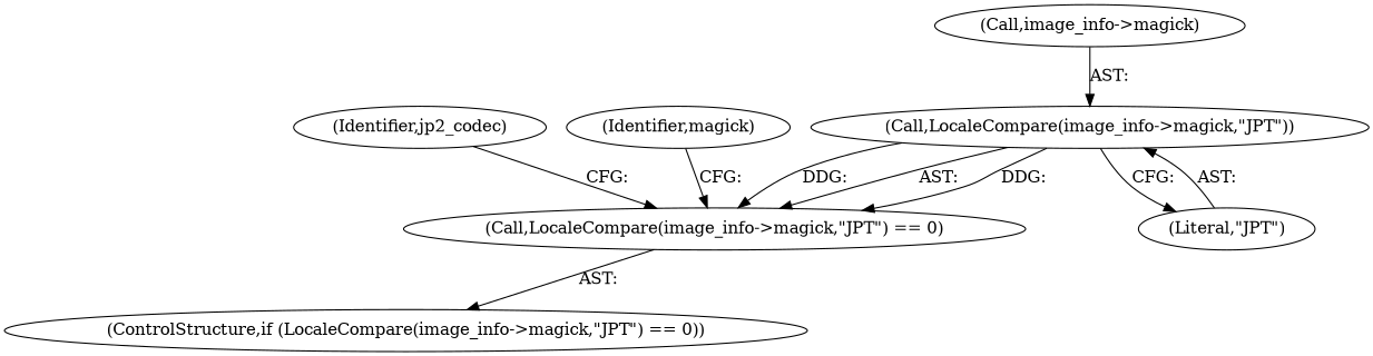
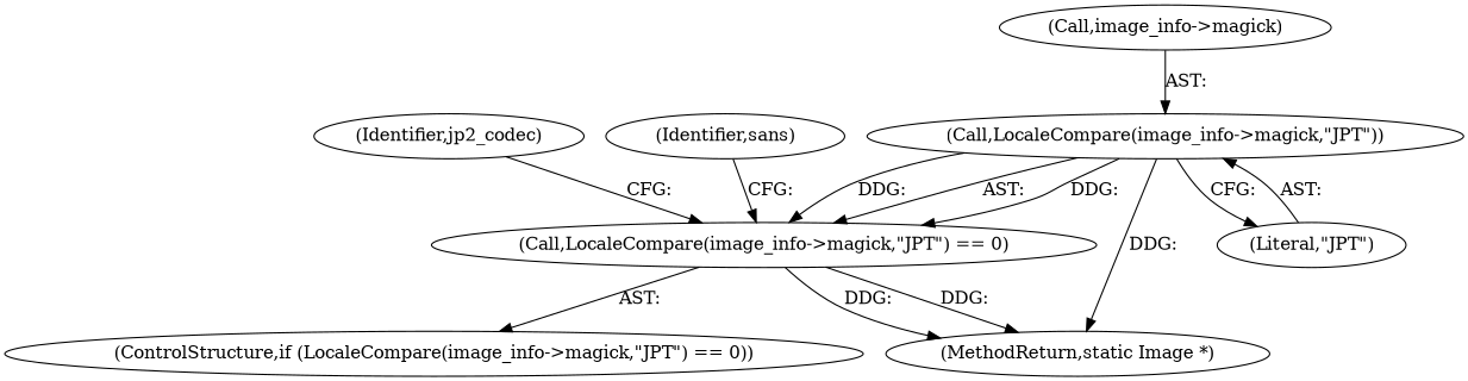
  digraph {
    n1 [label="(Call,LocaleCompare(image_info->magick,\"JPT\"))"]
    n2 [label="(Call,LocaleCompare(image_info->magick,\"JPT\") == 0)"]
+   n3 [label="(MethodReturn,static Image *)"]
    n4 [label="(Literal,\"JPT\")"]
    n5 [label="(ControlStructure,if (LocaleCompare(image_info->magick,\"JPT\") == 0))"]
    n6 [label="(Identifier,jp2_codec)"]
-   n7 [label="(Identifier,magick)"]
+   n7 [label="(Identifier,sans)"]
    n8 [label="(Call,image_info->magick)"]
    n1 -> n2 [label="AST: "]
    n1 -> n2 [label="DDG: "]
    n1 -> n2 [label="DDG: "]
+   n1 -> n3 [label="DDG: "]
    n1 -> n4 [label="CFG: "]
+   n2 -> n3 [label="DDG: "]
+   n2 -> n3 [label="DDG: "]
    n2 -> n5 [label="AST: "]
    n4 -> n1 [label="AST: "]
    n6 -> n2 [label="CFG: "]
    n7 -> n2 [label="CFG: "]
    n8 -> n1 [label="AST: "]
  }
